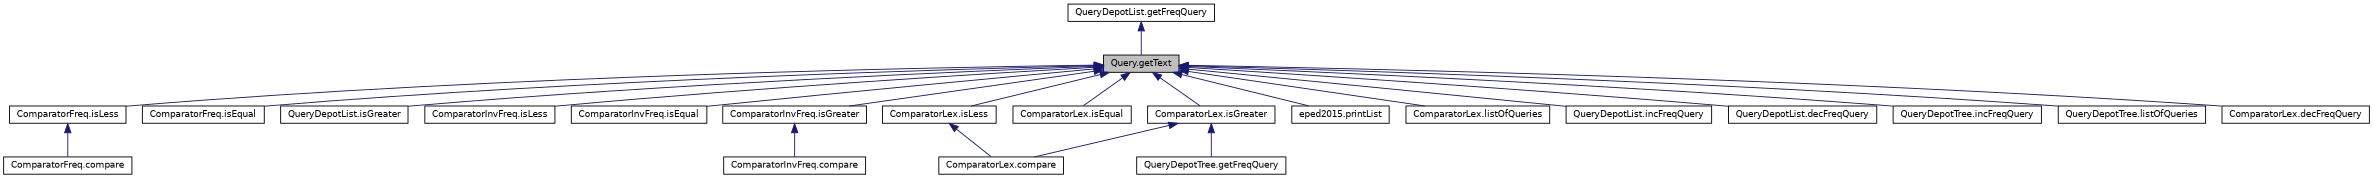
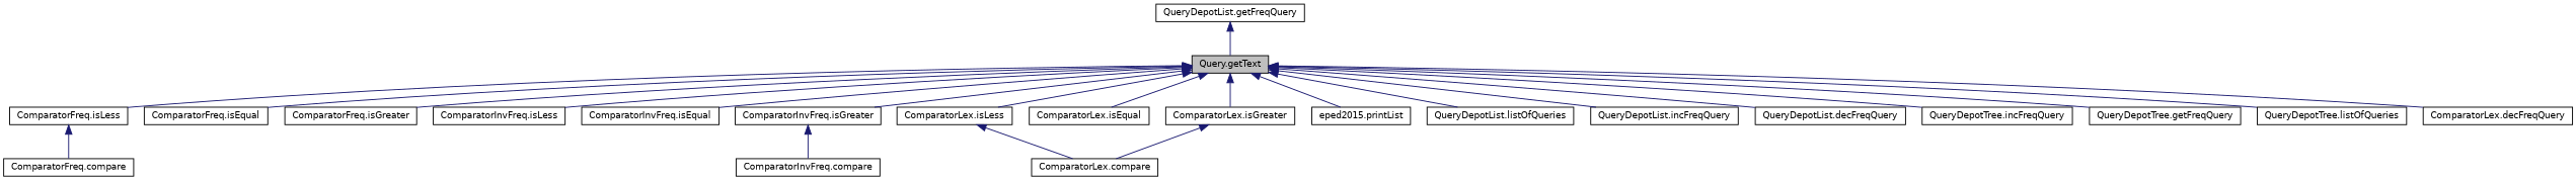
  digraph {
    rankdir=TB
    node [color=black fillcolor=white fontname=Helvetica fontsize=10 shape=record style=filled]
    edge [color=midnightblue dir=back fontname=Helvetica fontsize=10 labelfontname=Helvetica labelfontsize=10 style=solid]
    n1 [fillcolor=grey75 fontcolor=black height=0.2 label="Query.getText" width=0.4]
    n2 [height=0.2 label="ComparatorFreq.isLess" width=0.4]
    n3 [height=0.2 label="ComparatorFreq.isEqual" width=0.4]
-   n4 [height=0.2 label="QueryDepotList.isGreater" width=0.4]
+   n4 [height=0.2 label="ComparatorFreq.isGreater" width=0.4]
    n5 [height=0.2 label="ComparatorInvFreq.isLess" width=0.4]
    n6 [height=0.2 label="ComparatorInvFreq.isEqual" width=0.4]
    n7 [height=0.2 label="ComparatorInvFreq.isGreater" width=0.4]
    n8 [height=0.2 label="ComparatorLex.isLess" width=0.4]
    n9 [height=0.2 label="ComparatorLex.isEqual" width=0.4]
    n10 [height=0.2 label="ComparatorLex.isGreater" width=0.4]
    n11 [height=0.2 label="eped2015.printList" width=0.4]
-   n12 [height=0.2 label="ComparatorLex.listOfQueries" width=0.4]
+   n12 [height=0.2 label="QueryDepotList.listOfQueries" width=0.4]
    n13 [height=0.2 label="QueryDepotList.incFreqQuery" width=0.4]
    n14 [height=0.2 label="QueryDepotList.decFreqQuery" width=0.4]
    n15 [height=0.2 label="QueryDepotTree.incFreqQuery" width=0.4]
    n16 [height=0.2 label="QueryDepotTree.getFreqQuery" width=0.4]
    n17 [height=0.2 label="QueryDepotTree.listOfQueries" width=0.4]
    n18 [height=0.2 label="ComparatorLex.decFreqQuery" width=0.4]
    n19 [height=0.2 label="ComparatorFreq.compare" width=0.4]
    n20 [height=0.2 label="ComparatorInvFreq.compare" width=0.4]
    n21 [height=0.2 label="ComparatorLex.compare" width=0.4]
    n22 [height=0.2 label="QueryDepotList.getFreqQuery" width=0.4]
    n1 -> n2
    n1 -> n3
    n1 -> n4
    n1 -> n5
    n1 -> n6
    n1 -> n7
    n1 -> n8
    n1 -> n9
    n1 -> n10
    n1 -> n11
    n1 -> n12
    n1 -> n13
    n1 -> n14
    n1 -> n15
-   n10 -> n16
+   n1 -> n16
    n1 -> n17
    n1 -> n18
    n2 -> n19
    n7 -> n20
    n8 -> n21
    n10 -> n21
    n22 -> n1
  }
